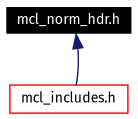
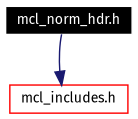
  digraph {
    fontname="Fira Sans"
    node [fontname="Fira Sans" fontsize=10 shape=record]
    n1 [color=white fillcolor=black fontcolor=white height=0.2 label="mcl_norm_hdr.h" style=filled width=0.4]
    n2 [color=red height=0.2 label="mcl_includes.h" width=0.4]
-   n2 -> n1 [color=midnightblue fontname="Fira Sans" fontsize=10 labelfontname=Helvetica labelfontsize=10 style=solid]
+   n1 -> n2 [color=midnightblue fontname="Fira Sans" fontsize=10 labelfontname=Helvetica labelfontsize=10 style=solid]
  }
